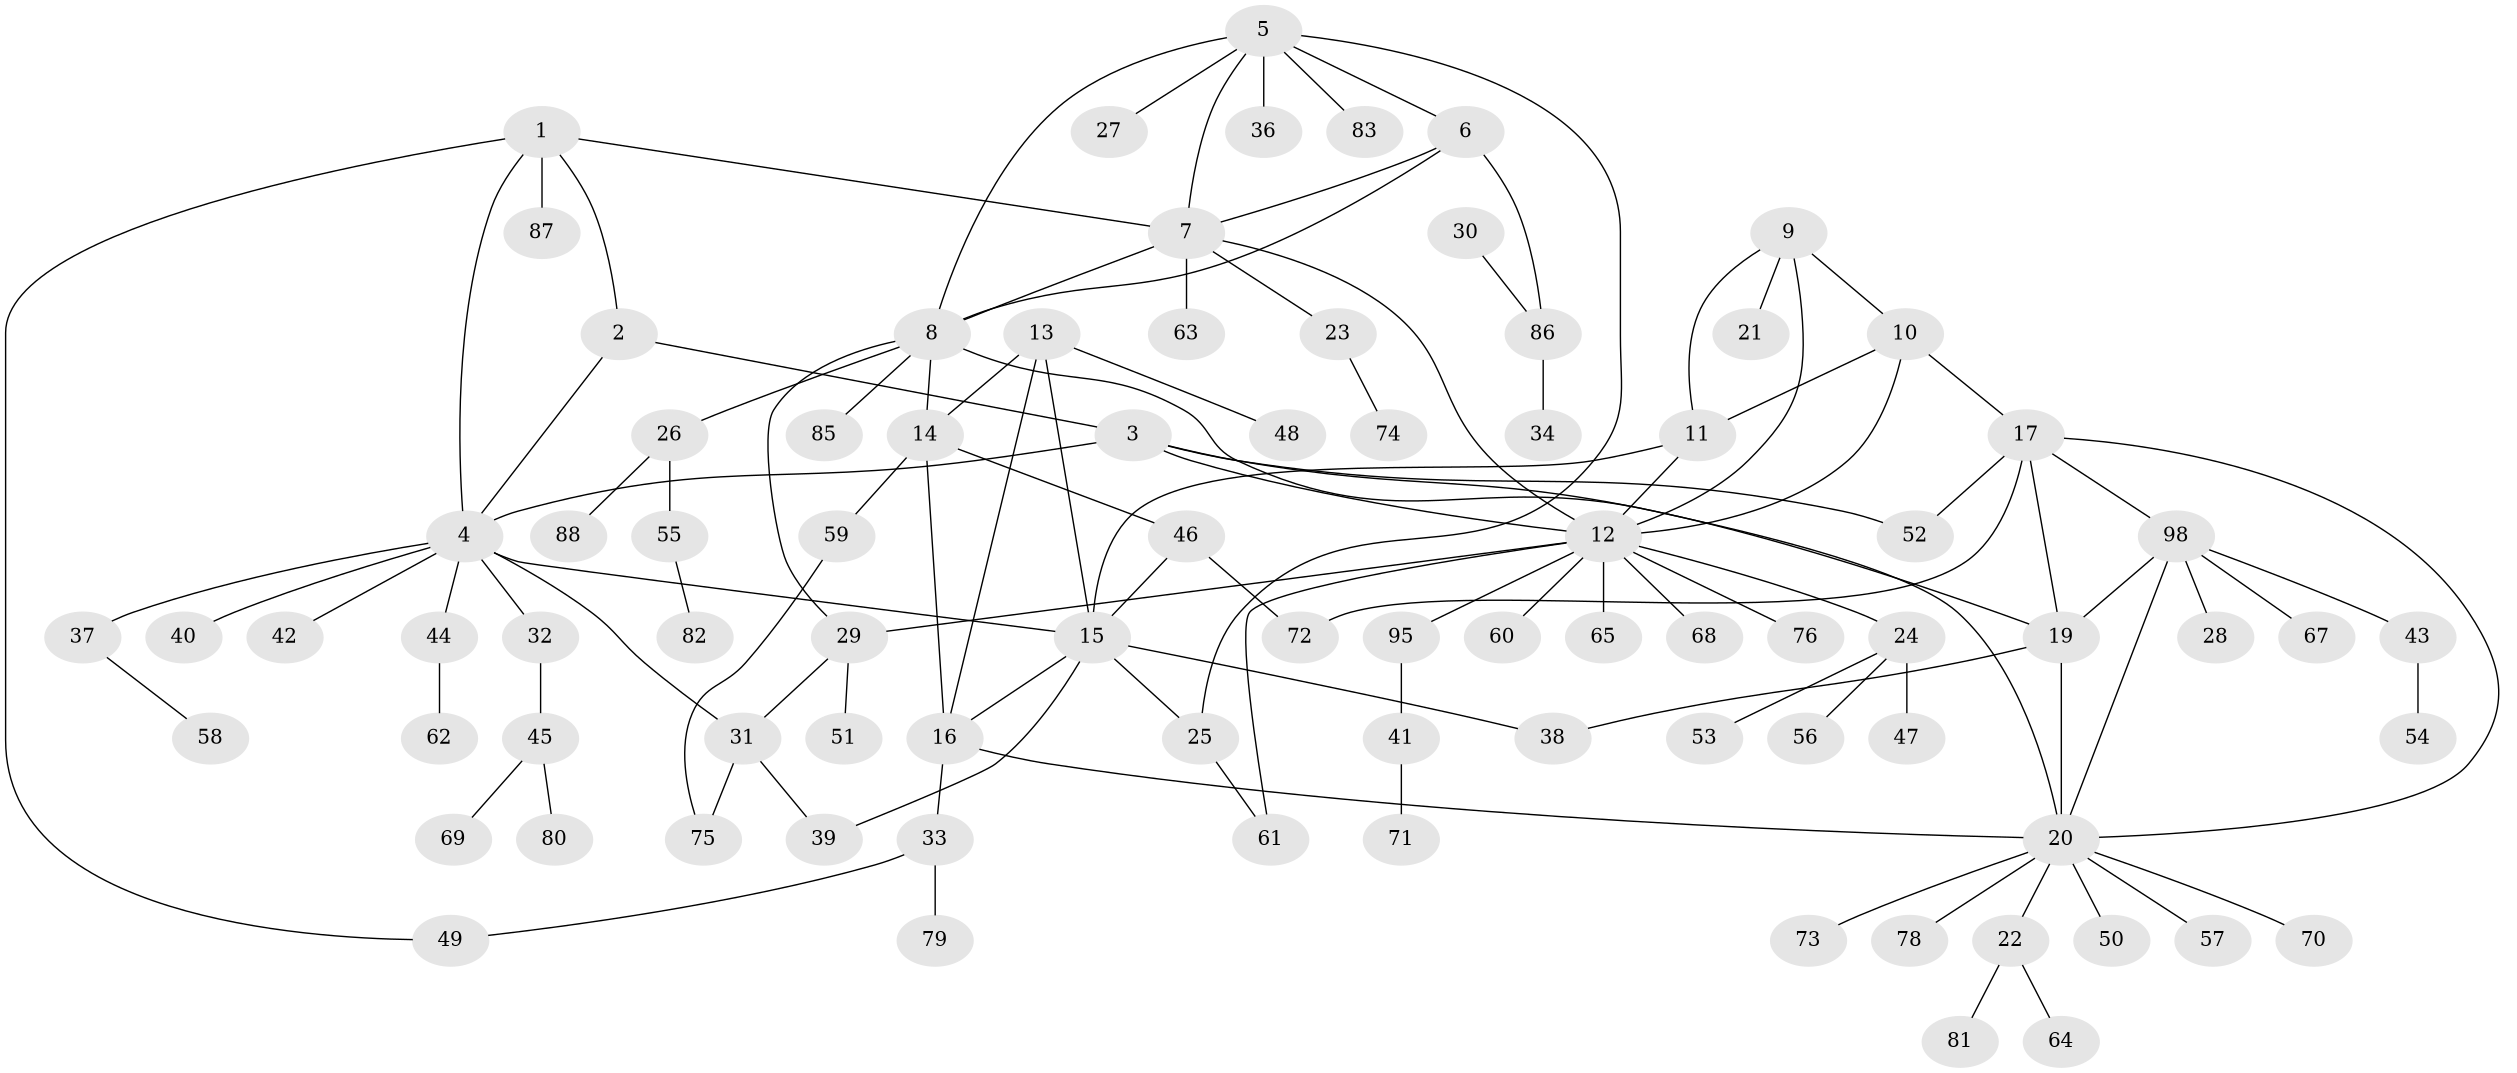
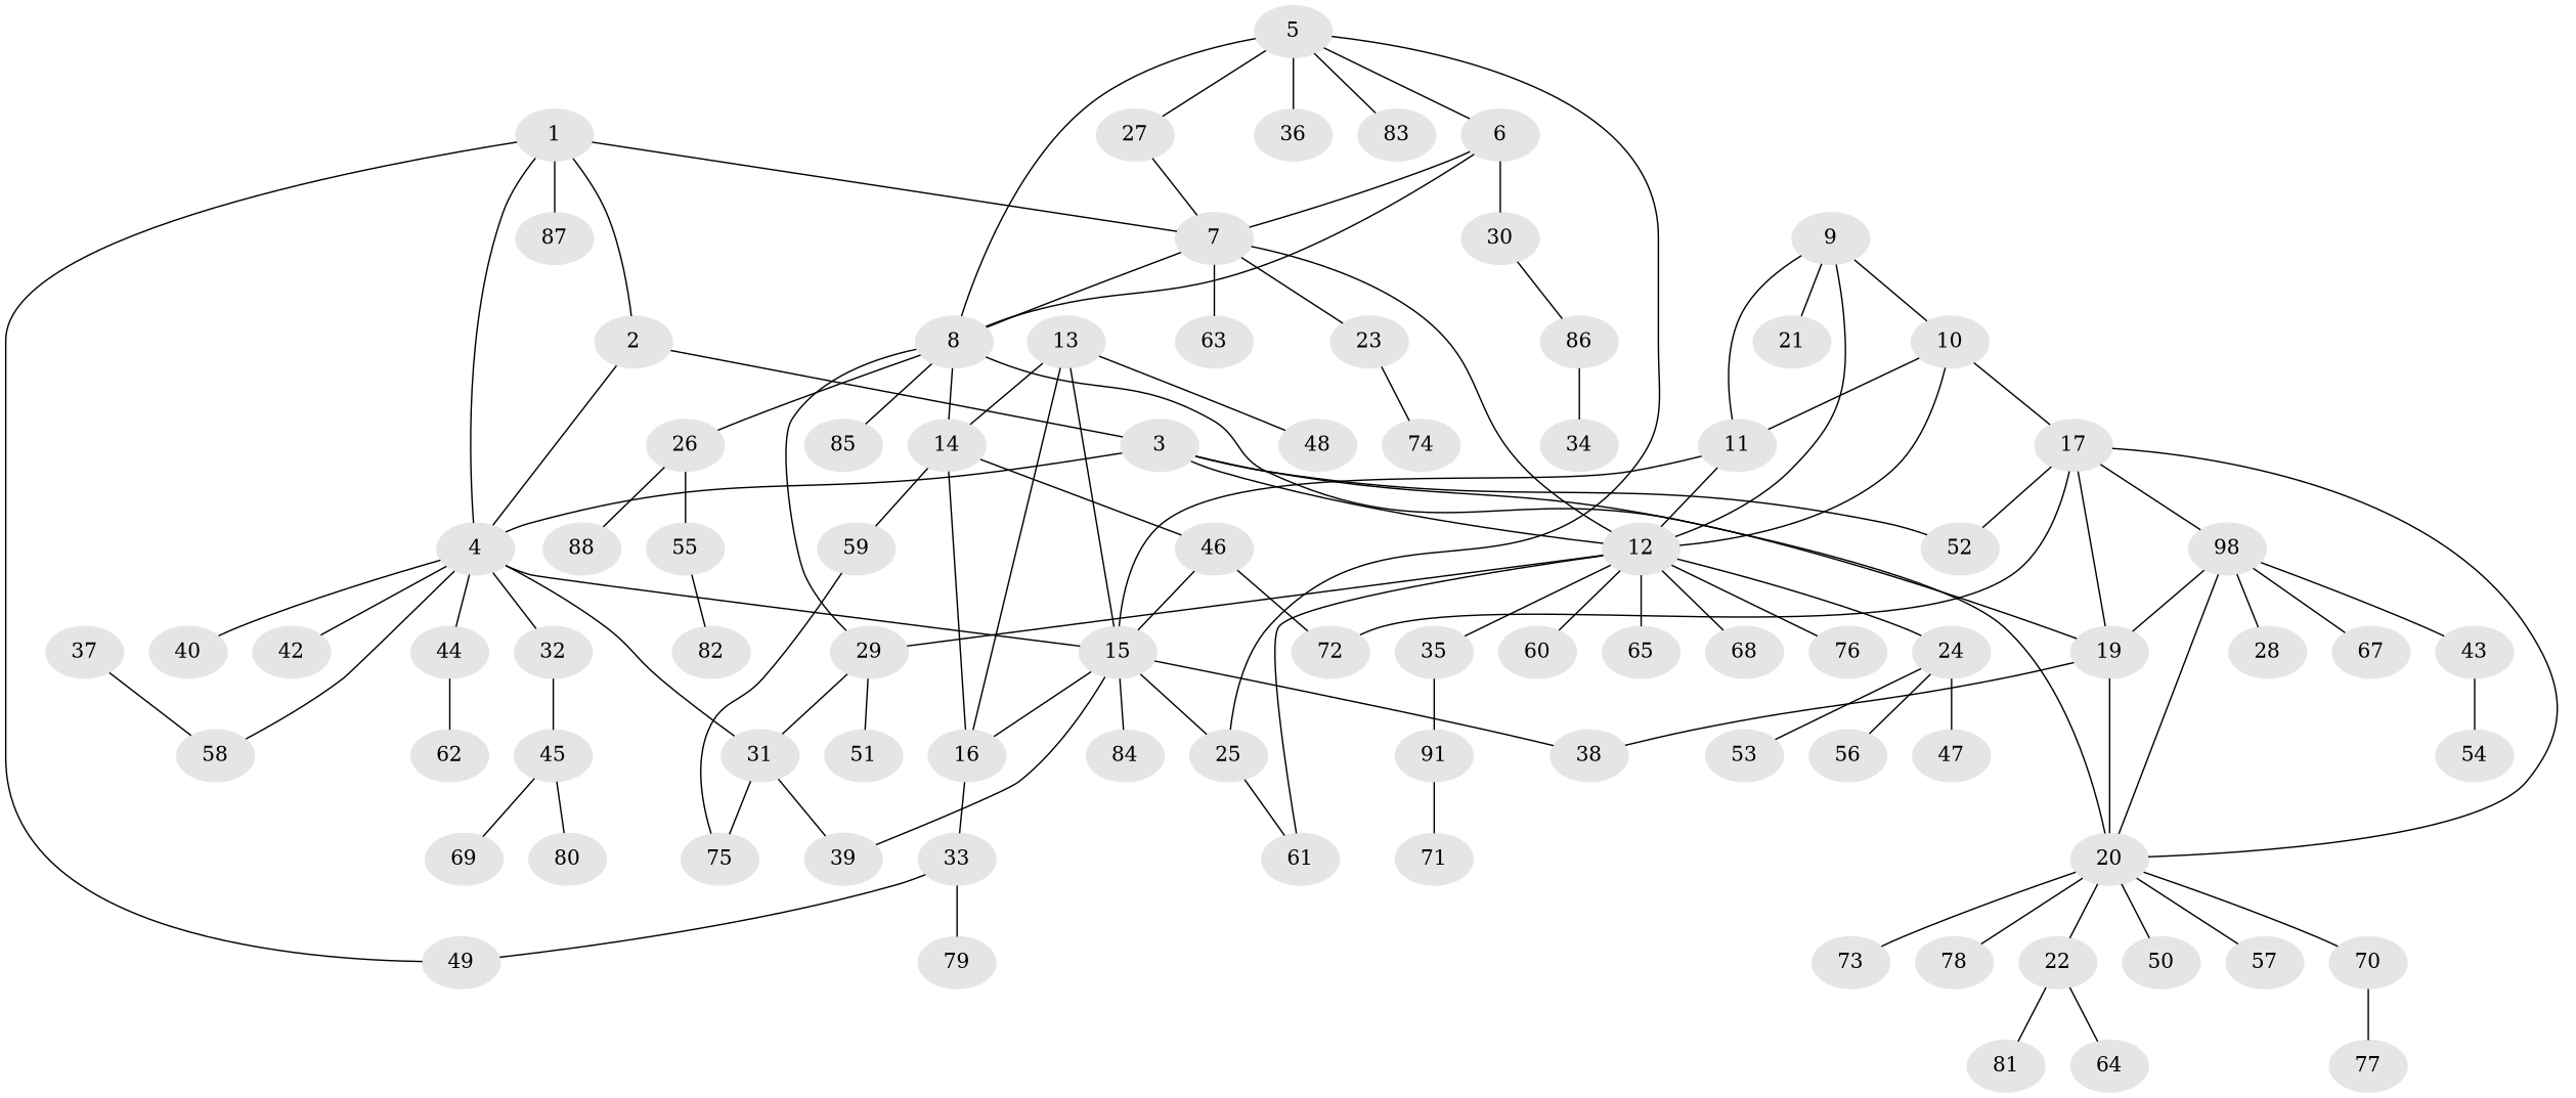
  graph {
    node [color=gray90 style=filled]
    1
    2
    4
    7
    49
    87
    3
    12
    19
    52
    15
    31
    32
    37
    40
    42
    44
    8
    23
    63
    29
    24
-   35 [label=95]
+   35
    60
    61
    65
    68
    76
    20
    38
    25
    16
    39
+   84
    75
    45
    58
    62
    5
    6
    27
    36
    83
    30
    14
    26
    85
    86
    74
    43
    54
    46
    59
    22
    50
    57
    70
    73
    78
    55
    88
    51
    9
    10
    11
    21
    17
    n68 [label=98]
    72
    47
    53
    56
-   41
+   41 [label=91]
    13
    48
    33
    79
    28
    67
    64
    81
+   77
    82
    34
    69
    80
    71
    1 -- 2
    1 -- 4
    1 -- 7
    1 -- 49
    1 -- 87
    2 -- 4
    2 -- 3
    4 -- 15
    4 -- 31
    4 -- 32
-   4 -- 37
+   4 -- 58
    4 -- 40
    4 -- 42
    4 -- 44
    7 -- 12
    7 -- 8
    7 -- 23
    7 -- 63
    3 -- 4
    3 -- 12
    3 -- 19
    3 -- 52
    12 -- 29
    12 -- 24
    12 -- 35
    12 -- 60
    12 -- 61
    12 -- 65
    12 -- 68
    12 -- 76
    19 -- 20
    19 -- 38
    15 -- 38
    15 -- 25
    15 -- 16
    15 -- 39
+   15 -- 84
    31 -- 39
    31 -- 75
    32 -- 45
    37 -- 58
    44 -- 62
    8 -- 29
    8 -- 20
    8 -- 14
    8 -- 26
    8 -- 85
    23 -- 74
    29 -- 31
    29 -- 51
    24 -- 47
    24 -- 53
    24 -- 56
    35 -- 41
    20 -- 22
    20 -- 50
    20 -- 57
    20 -- 70
    20 -- 73
    20 -- 78
    25 -- 61
-   16 -- 20
    16 -- 33
    45 -- 69
    45 -- 80
-   5 -- 7
+   27 -- 7
    5 -- 8
    5 -- 25
    5 -- 6
    5 -- 27
    5 -- 36
    5 -- 83
    6 -- 7
    6 -- 8
-   6 -- 86
+   6 -- 30
    30 -- 86
    14 -- 16
    14 -- 46
    14 -- 59
    26 -- 55
    26 -- 88
    86 -- 34
    43 -- 54
    46 -- 15
    46 -- 72
    59 -- 75
    22 -- 64
    22 -- 81
+   70 -- 77
    55 -- 82
    9 -- 12
    9 -- 10
    9 -- 11
    9 -- 21
    10 -- 12
    10 -- 11
    10 -- 17
    11 -- 12
    11 -- 15
    17 -- 19
    17 -- 52
    17 -- 20
    17 -- n68
    17 -- 72
    n68 -- 19
    n68 -- 20
    n68 -- 43
    n68 -- 28
    n68 -- 67
    41 -- 71
    13 -- 15
    13 -- 16
    13 -- 14
    13 -- 48
    33 -- 49
    33 -- 79
  }
